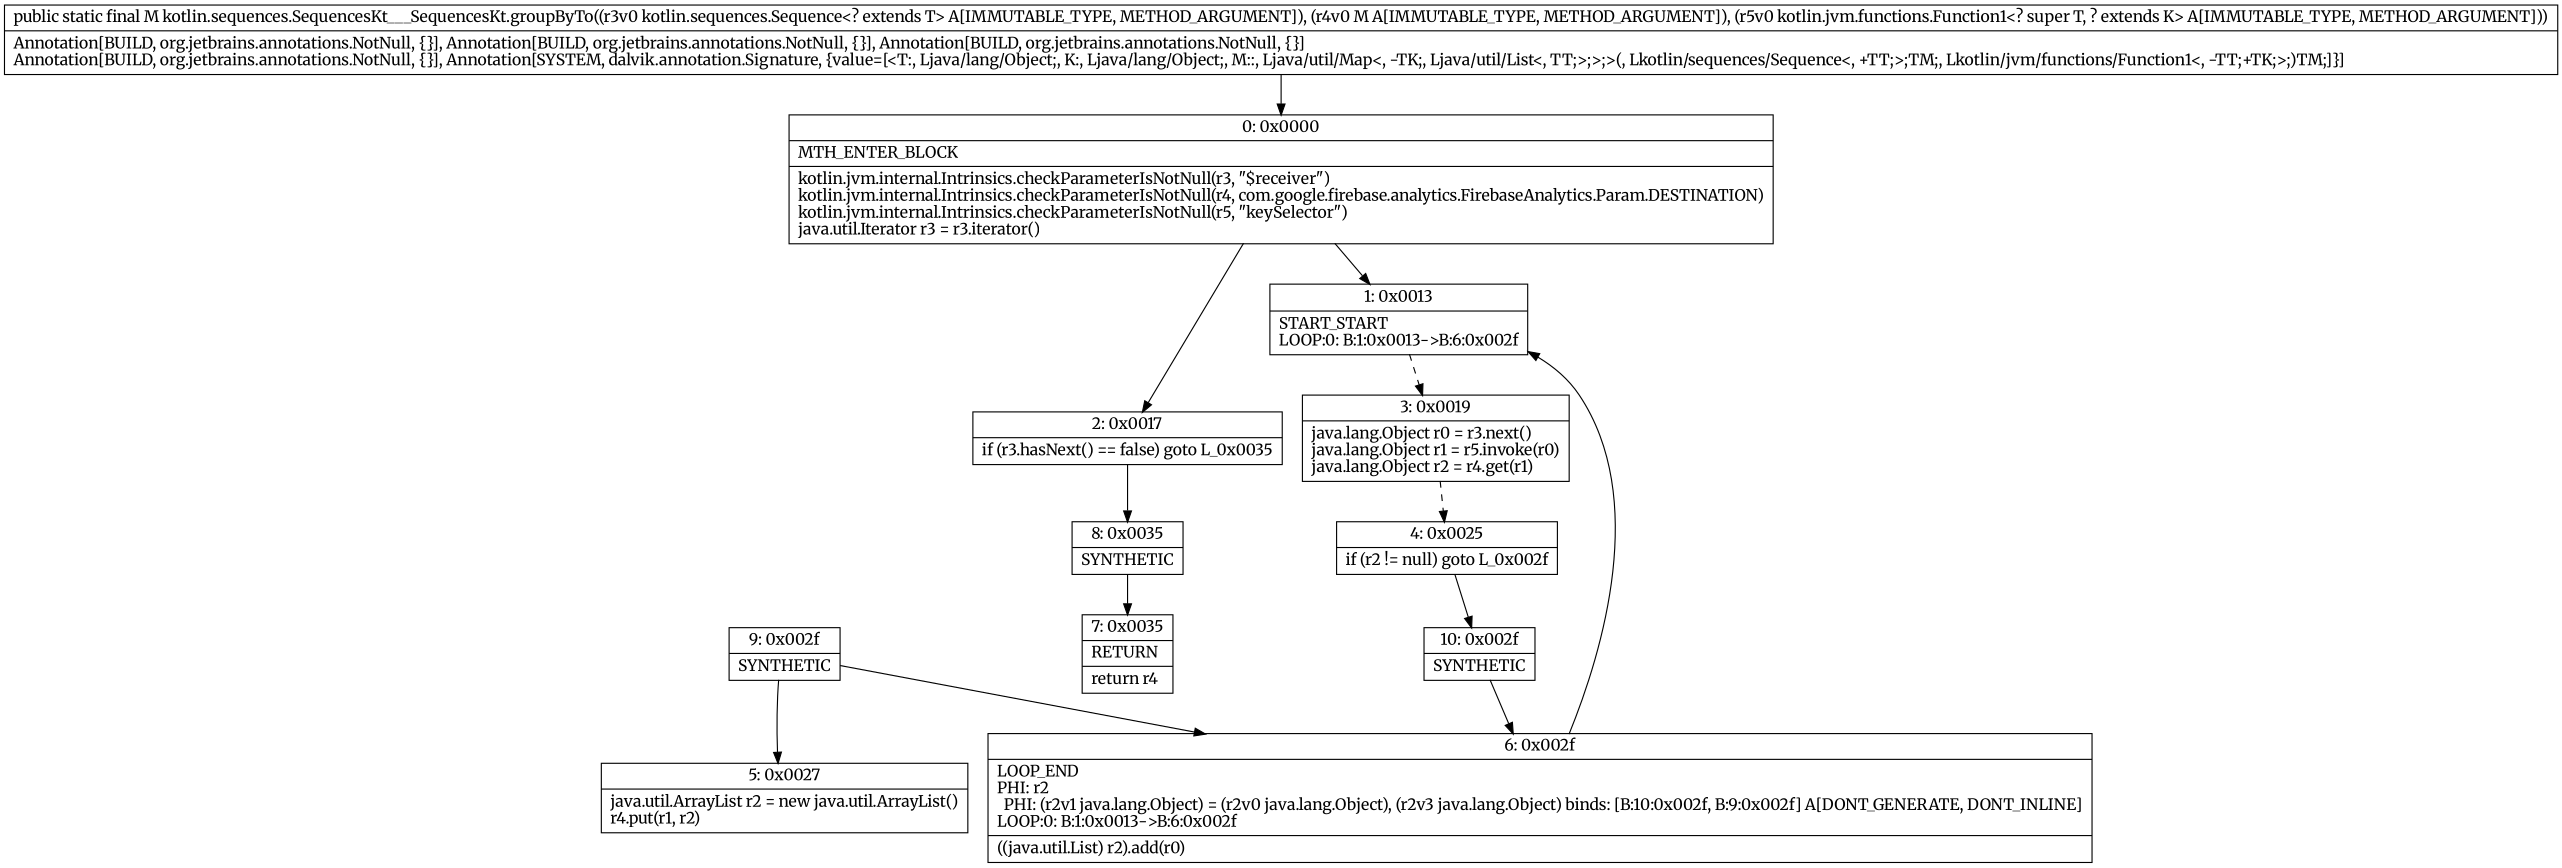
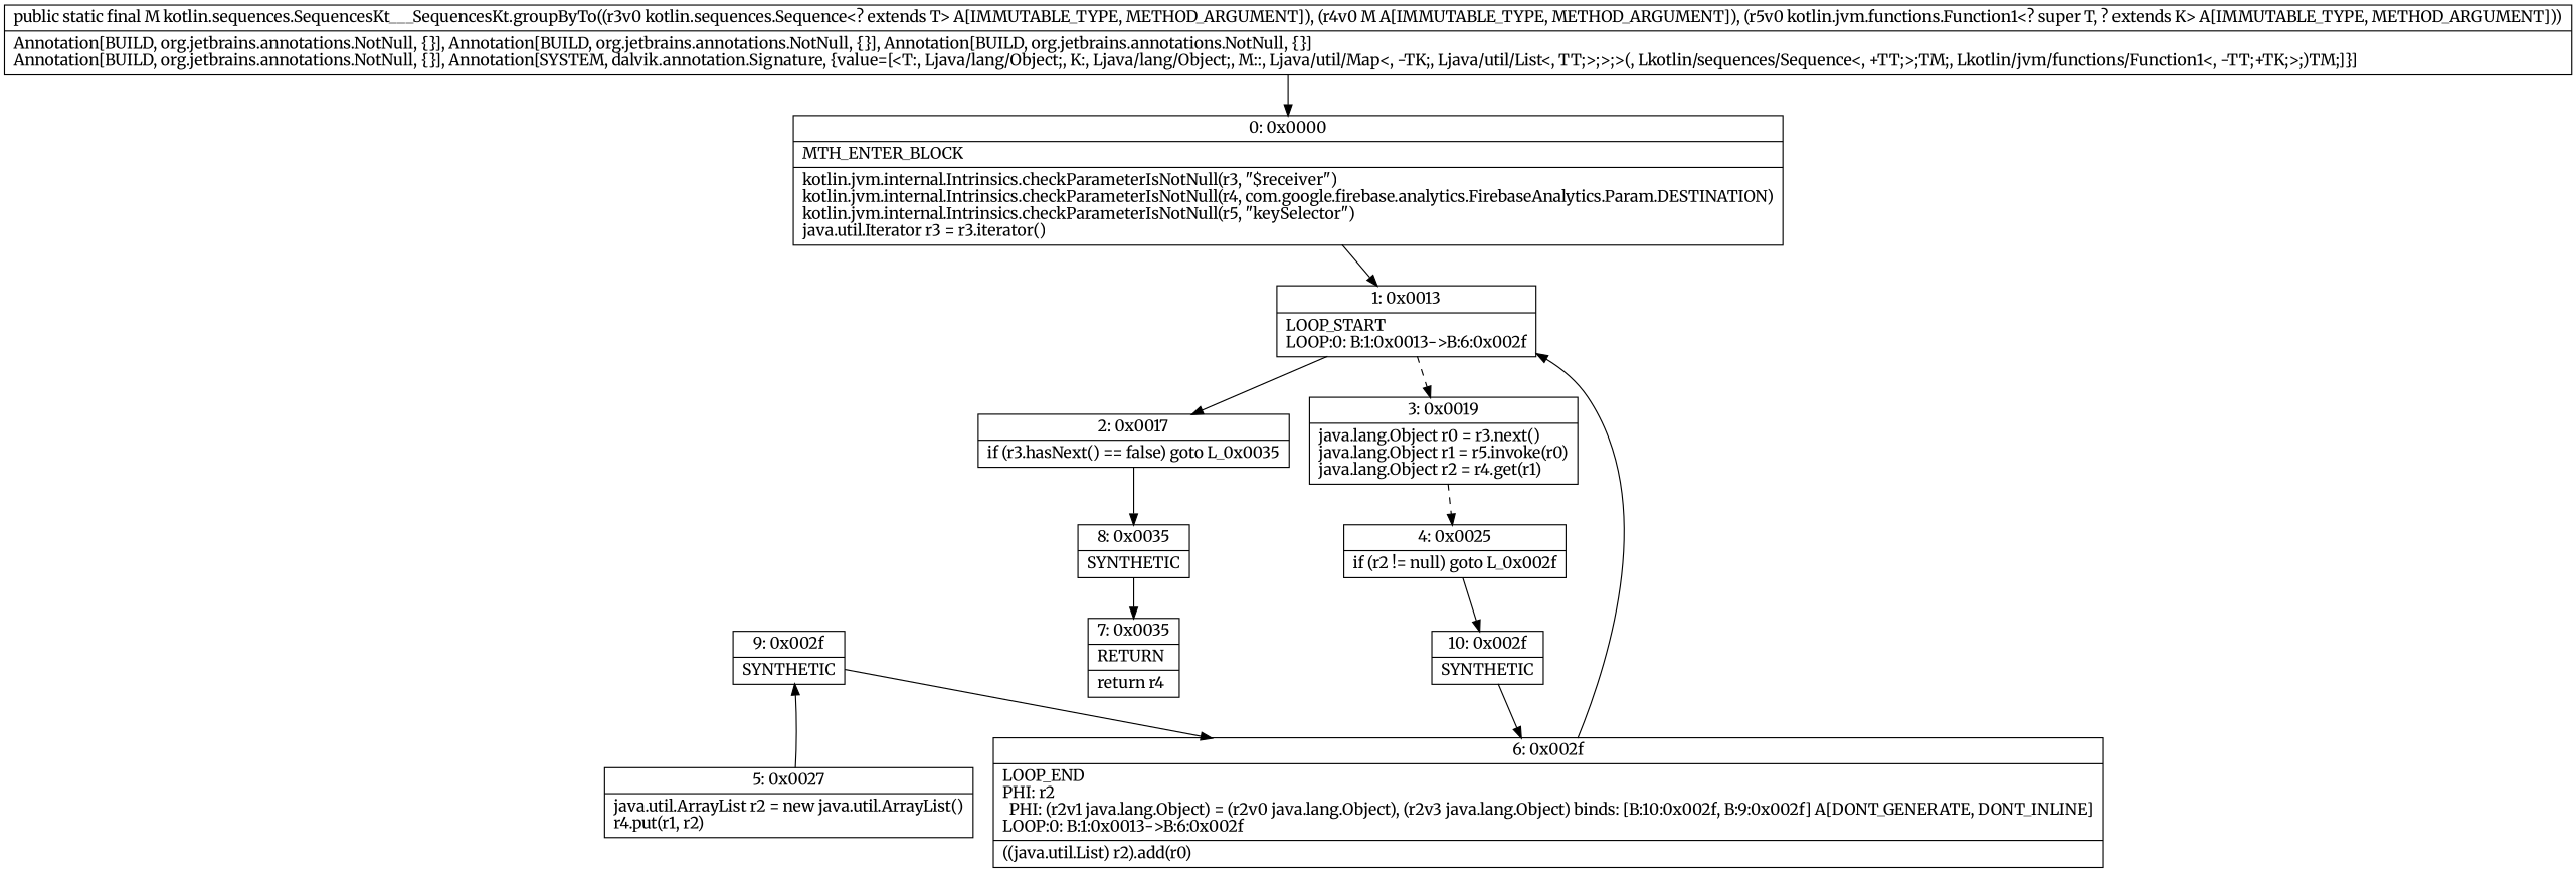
  digraph {
    fontname=Merriweather
    node [fontname=Merriweather shape=record]
    edge [fontname=Merriweather]
    n1 [label="{0\:\ 0x0000|MTH_ENTER_BLOCK\l|kotlin.jvm.internal.Intrinsics.checkParameterIsNotNull(r3, \"$receiver\")\lkotlin.jvm.internal.Intrinsics.checkParameterIsNotNull(r4, com.google.firebase.analytics.FirebaseAnalytics.Param.DESTINATION)\lkotlin.jvm.internal.Intrinsics.checkParameterIsNotNull(r5, \"keySelector\")\ljava.util.Iterator r3 = r3.iterator()\l}"]
-   n2 [label="{1\:\ 0x0013|START_START\lLOOP:0: B:1:0x0013\-\>B:6:0x002f\l}"]
+   n2 [label="{1\:\ 0x0013|LOOP_START\lLOOP:0: B:1:0x0013\-\>B:6:0x002f\l}"]
    n3 [label="{2\:\ 0x0017|if (r3.hasNext() == false) goto L_0x0035\l}"]
    n4 [label="{3\:\ 0x0019|java.lang.Object r0 = r3.next()\ljava.lang.Object r1 = r5.invoke(r0)\ljava.lang.Object r2 = r4.get(r1)\l}"]
    n5 [label="{8\:\ 0x0035|SYNTHETIC\l}"]
    n6 [label="{4\:\ 0x0025|if (r2 != null) goto L_0x002f\l}"]
    n7 [label="{7\:\ 0x0035|RETURN\l|return r4\l}"]
    n8 [label="{10\:\ 0x002f|SYNTHETIC\l}"]
    n9 [label="{5\:\ 0x0027|java.util.ArrayList r2 = new java.util.ArrayList()\lr4.put(r1, r2)\l}"]
    n10 [label="{9\:\ 0x002f|SYNTHETIC\l}"]
    n11 [label="{6\:\ 0x002f|LOOP_END\lPHI: r2 \l  PHI: (r2v1 java.lang.Object) = (r2v0 java.lang.Object), (r2v3 java.lang.Object) binds: [B:10:0x002f, B:9:0x002f] A[DONT_GENERATE, DONT_INLINE]\lLOOP:0: B:1:0x0013\-\>B:6:0x002f\l|((java.util.List) r2).add(r0)\l}"]
    n12 [label="{public static final M kotlin.sequences.SequencesKt___SequencesKt.groupByTo((r3v0 kotlin.sequences.Sequence\<? extends T\> A[IMMUTABLE_TYPE, METHOD_ARGUMENT]), (r4v0 M A[IMMUTABLE_TYPE, METHOD_ARGUMENT]), (r5v0 kotlin.jvm.functions.Function1\<? super T, ? extends K\> A[IMMUTABLE_TYPE, METHOD_ARGUMENT]))  | Annotation[BUILD, org.jetbrains.annotations.NotNull, \{\}], Annotation[BUILD, org.jetbrains.annotations.NotNull, \{\}], Annotation[BUILD, org.jetbrains.annotations.NotNull, \{\}]\lAnnotation[BUILD, org.jetbrains.annotations.NotNull, \{\}], Annotation[SYSTEM, dalvik.annotation.Signature, \{value=[\<T:, Ljava\/lang\/Object;, K:, Ljava\/lang\/Object;, M::, Ljava\/util\/Map\<, \-TK;, Ljava\/util\/List\<, TT;\>;\>;\>(, Lkotlin\/sequences\/Sequence\<, +TT;\>;TM;, Lkotlin\/jvm\/functions\/Function1\<, \-TT;+TK;\>;)TM;]\}]\l}"]
    n1 -> n2
-   n1 -> n3
+   n2 -> n3
    n2 -> n4 [style=dashed]
    n3 -> n5
    n4 -> n6 [style=dashed]
    n5 -> n7
    n6 -> n8
    n8 -> n11
-   n10 -> n9
+   n9 -> n10
    n10 -> n11
    n11 -> n2
    n12 -> n1
  }
